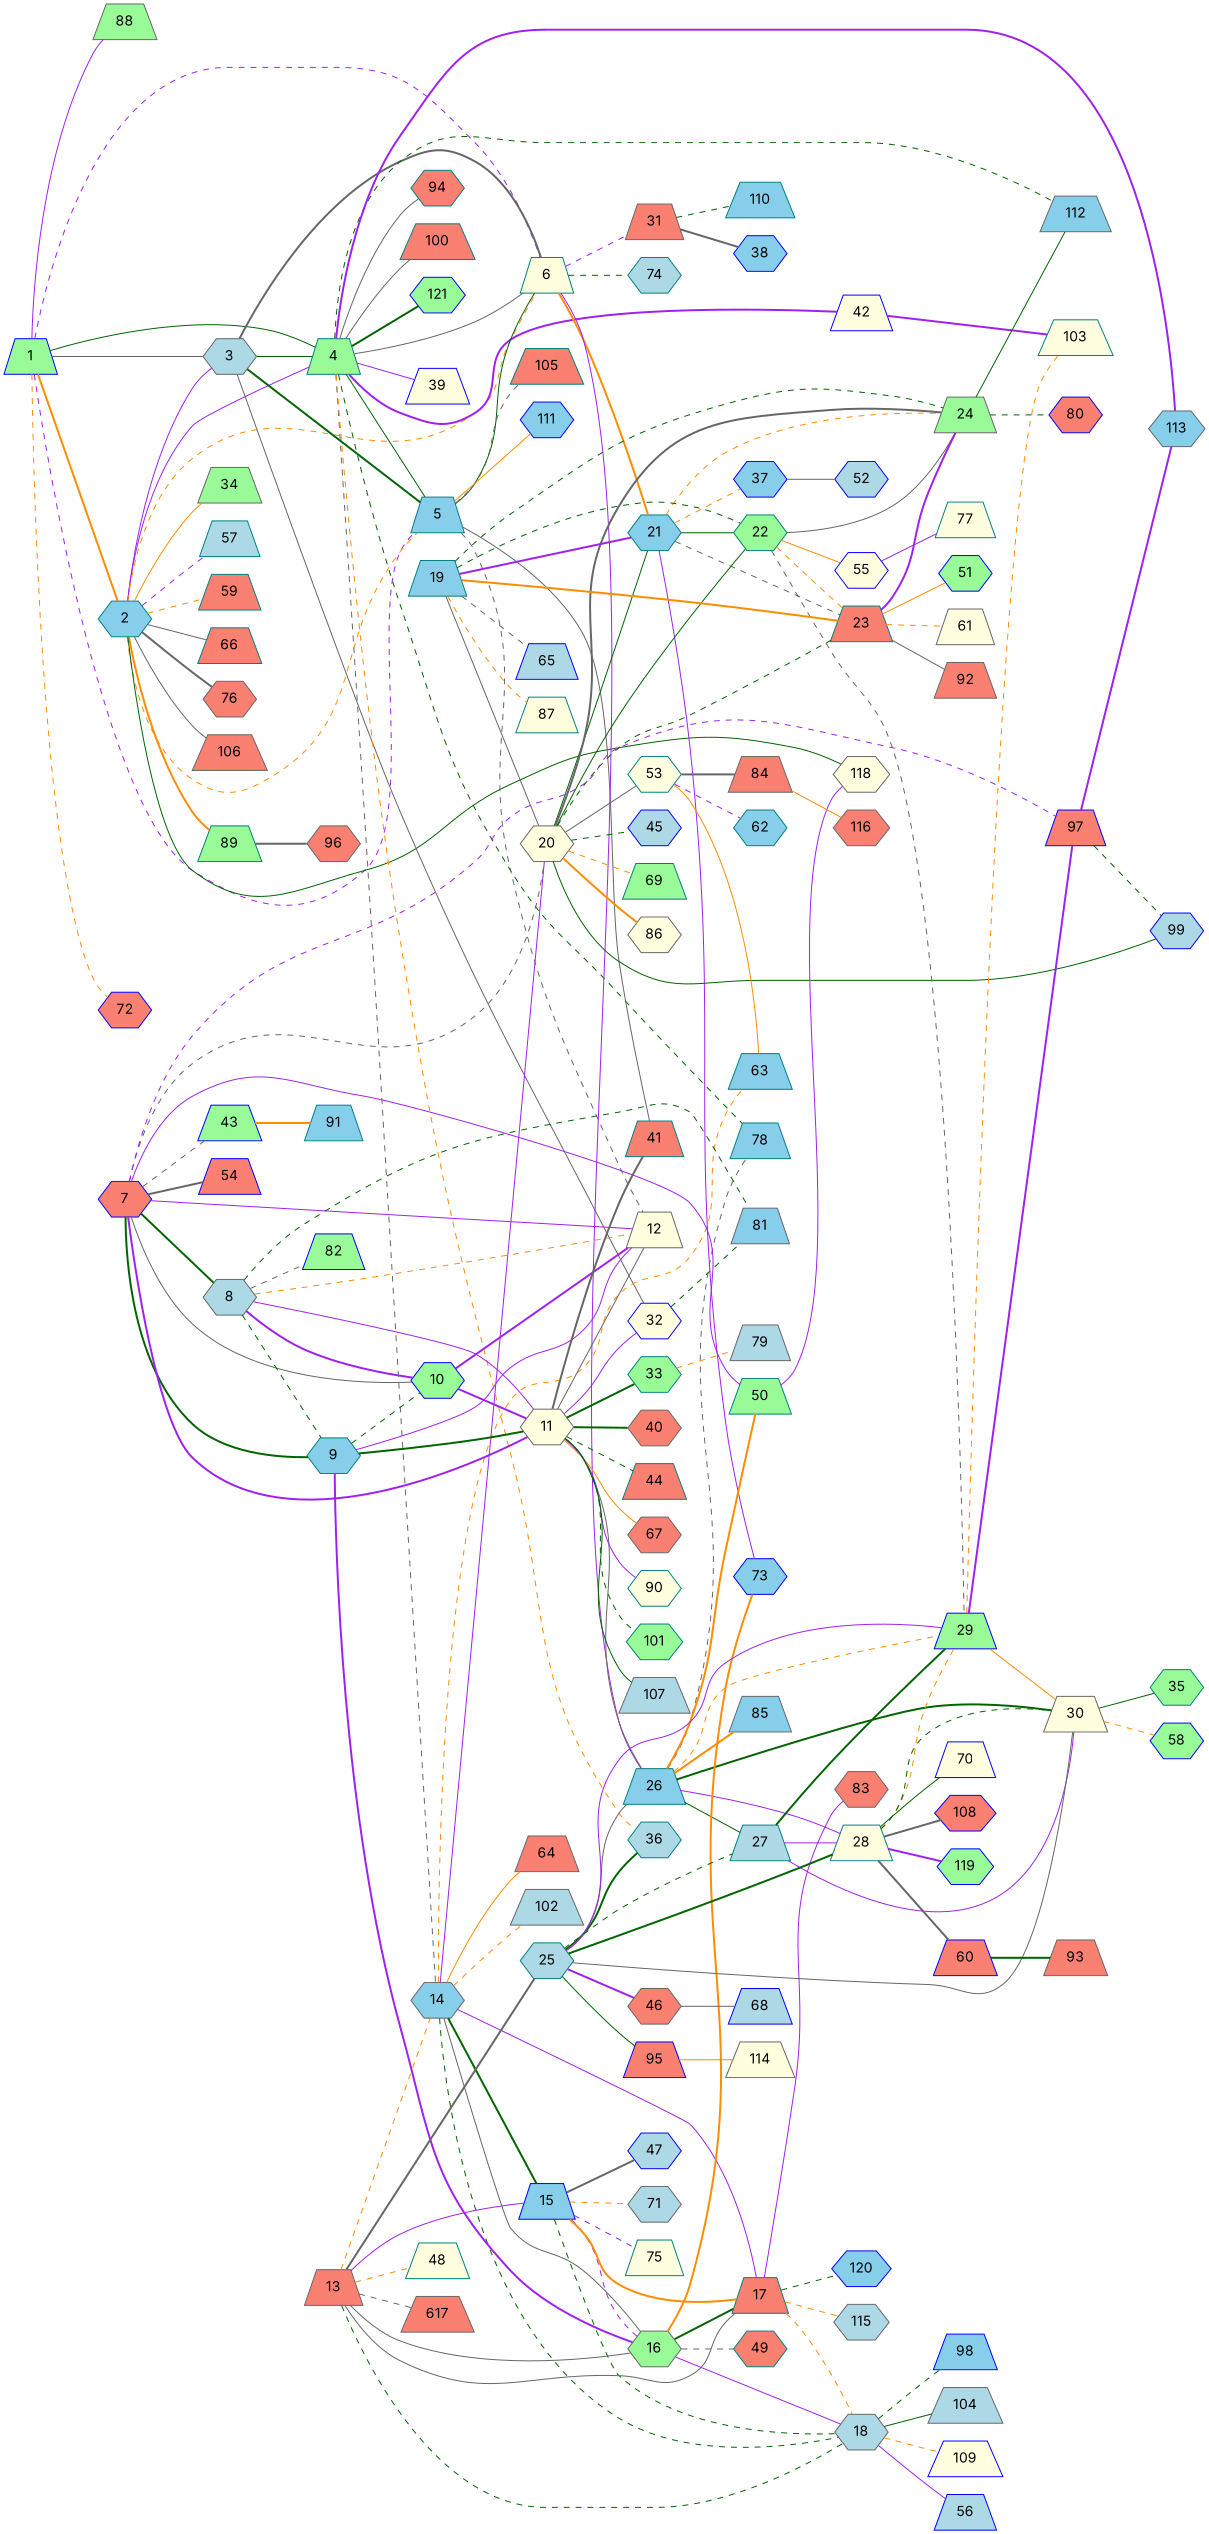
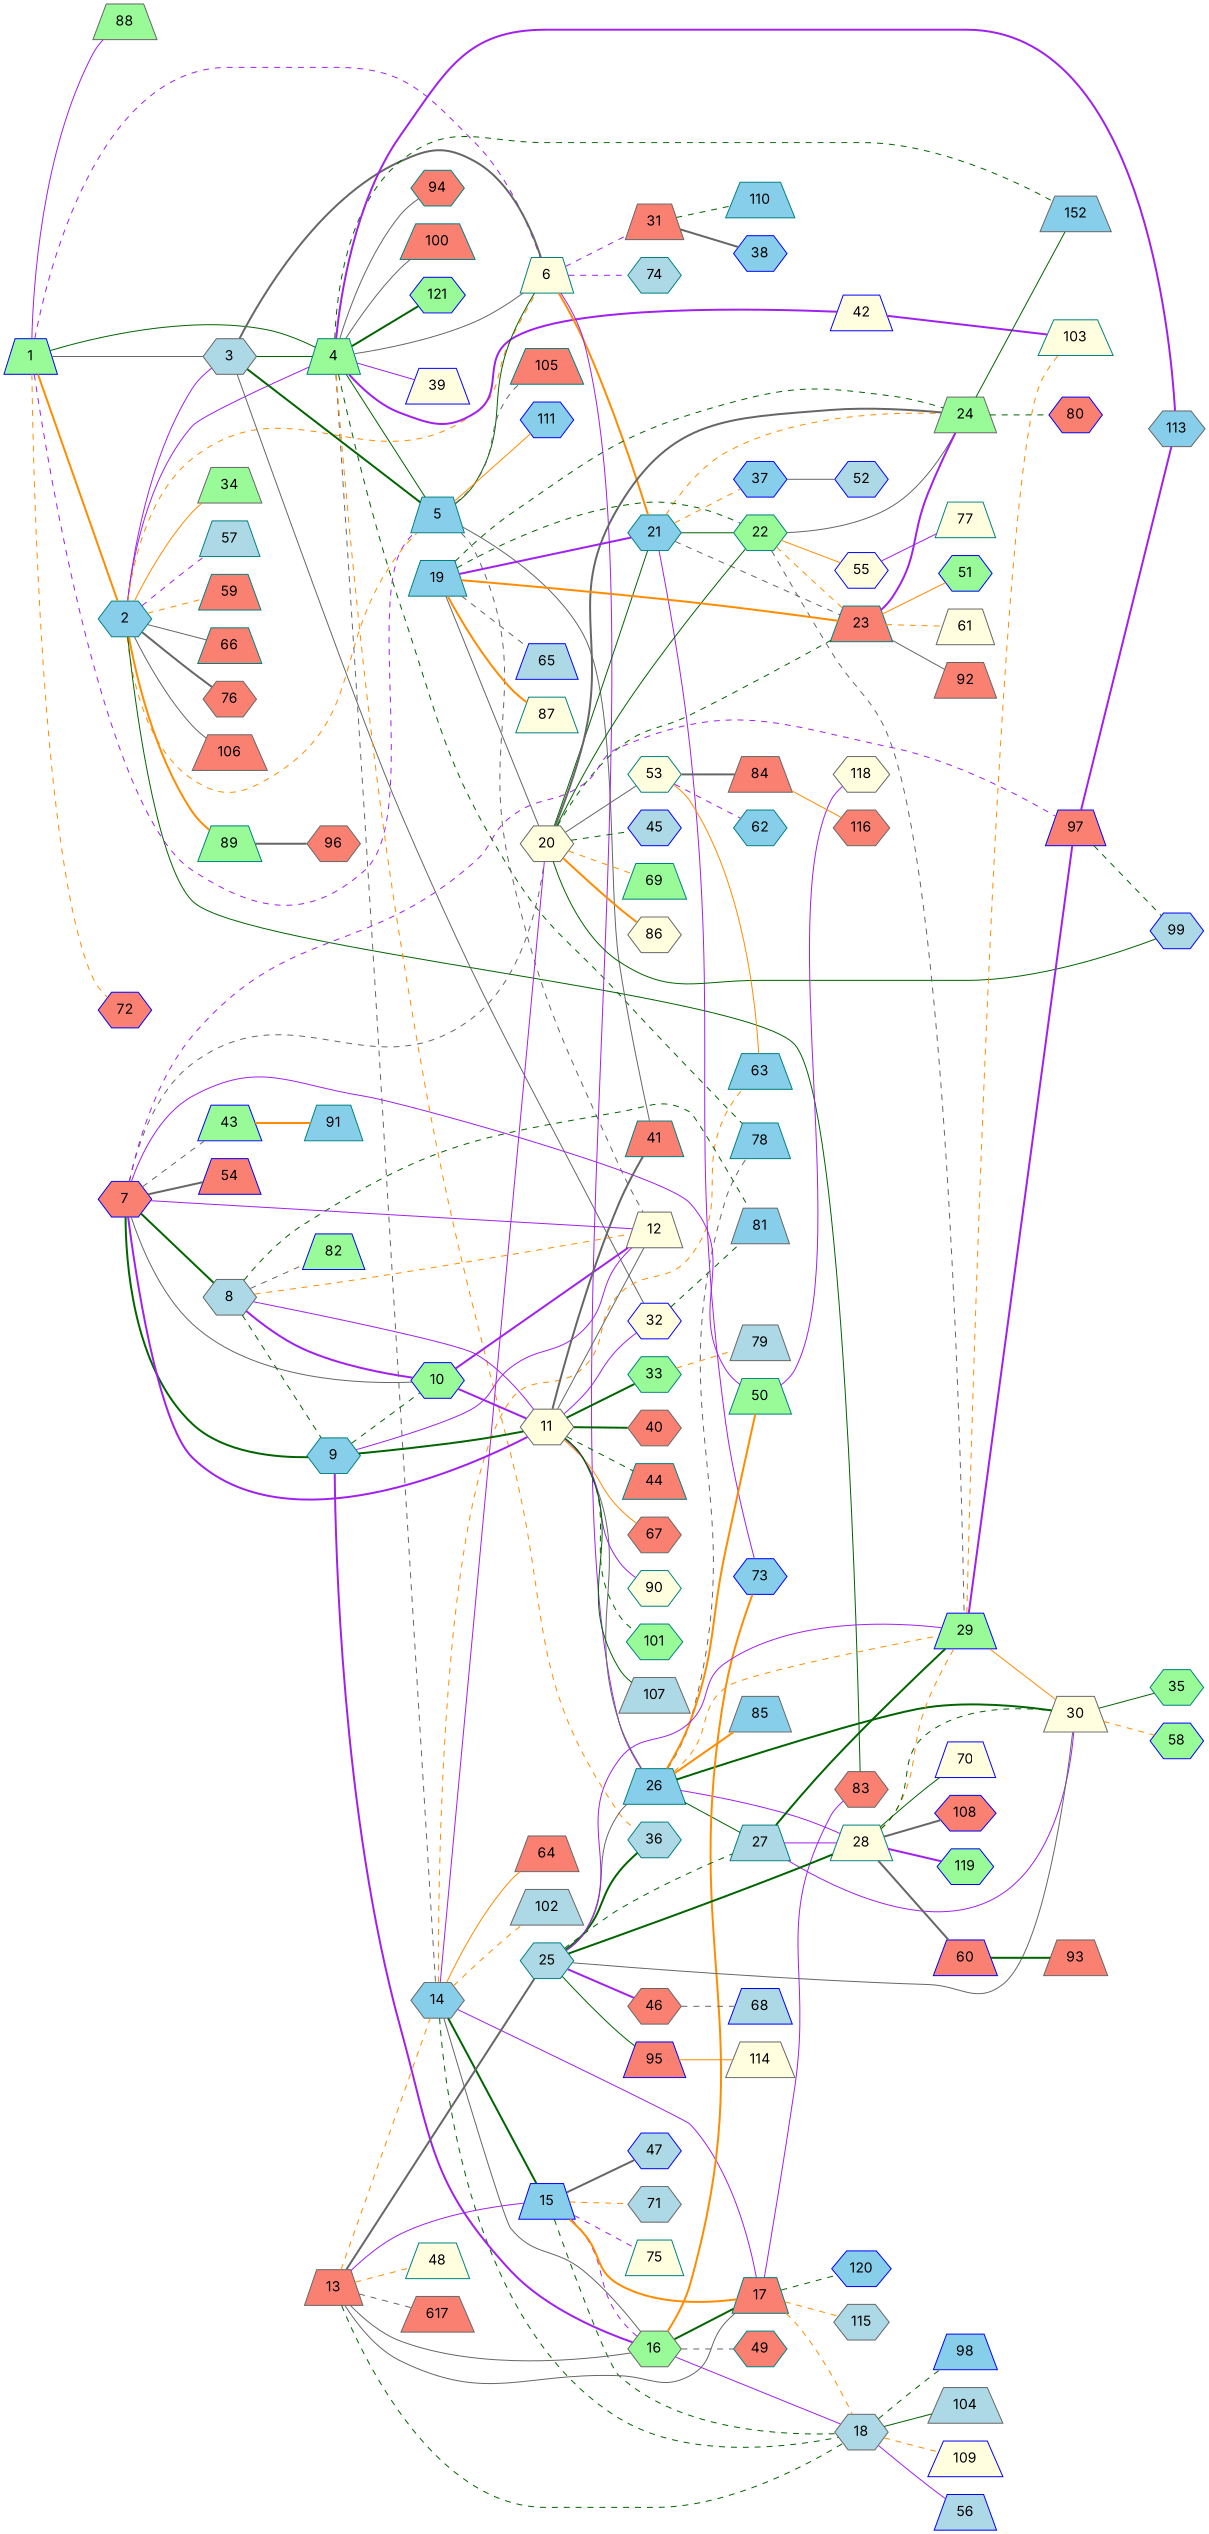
  graph {
    fontname=Inter
    rankdir=LR
    node [color=teal fillcolor=salmon fontname=Inter shape=trapezium style=filled]
    edge [color=darkgreen fontname=Inter style=solid]
    1 [color=blue fillcolor=palegreen]
    2 [fillcolor=skyblue shape=hexagon]
    3 [color=gray40 fillcolor=lightblue shape=hexagon]
    4 [fillcolor=palegreen]
    5 [fillcolor=skyblue]
    6 [fillcolor=lightyellow]
    72 [color=blue shape=hexagon]
    88 [color=gray40 fillcolor=palegreen]
    34 [color=gray40 fillcolor=palegreen]
    57 [fillcolor=lightblue]
    59
    66
    76 [color=gray40 shape=hexagon]
    89 [fillcolor=palegreen]
    106 [color=gray40]
    118 [color=gray40 fillcolor=lightyellow shape=hexagon]
    32 [color=blue fillcolor=lightyellow shape=hexagon]
    14 [color=gray40 fillcolor=skyblue shape=hexagon]
    36 [fillcolor=lightblue shape=hexagon]
    39 [color=blue fillcolor=lightyellow]
    42 [color=blue fillcolor=lightyellow]
    78 [fillcolor=skyblue]
    94 [shape=hexagon]
    100
-   112 [color=gray40 fillcolor=skyblue]
+   112 [color=gray40 fillcolor=skyblue label=152]
    113 [color=gray40 fillcolor=skyblue shape=hexagon]
    121 [color=blue fillcolor=palegreen shape=hexagon]
    12 [color=gray40 fillcolor=lightyellow]
    41
    105
    111 [color=blue fillcolor=skyblue shape=hexagon]
    21 [fillcolor=skyblue shape=hexagon]
    26 [fillcolor=skyblue]
    31 [color=gray40]
    74 [fillcolor=lightblue shape=hexagon]
    96 [color=gray40 shape=hexagon]
    81 [color=gray40 fillcolor=skyblue]
    20 [color=gray40 fillcolor=lightyellow shape=hexagon]
    16 [color=gray40 fillcolor=palegreen shape=hexagon]
    15 [color=blue fillcolor=skyblue]
    17
    18 [color=gray40 fillcolor=lightblue shape=hexagon]
    63 [fillcolor=skyblue]
    64 [color=gray40]
    102 [color=gray40 fillcolor=lightblue]
    103 [fillcolor=lightyellow]
    73 [color=blue fillcolor=skyblue shape=hexagon]
    22 [fillcolor=palegreen shape=hexagon]
    23
    24 [color=gray40 fillcolor=palegreen]
    37 [color=blue fillcolor=skyblue shape=hexagon]
    50 [fillcolor=palegreen]
    29 [color=blue fillcolor=palegreen]
    27 [fillcolor=lightblue]
    28 [fillcolor=lightyellow]
    30 [color=gray40 fillcolor=lightyellow]
    85 [color=gray40 fillcolor=skyblue]
    38 [color=blue fillcolor=skyblue shape=hexagon]
    110 [fillcolor=skyblue]
    7 [color=blue shape=hexagon]
    8 [color=gray40 fillcolor=lightblue shape=hexagon]
    9 [fillcolor=skyblue shape=hexagon]
    10 [color=blue fillcolor=palegreen shape=hexagon]
    11 [color=gray40 fillcolor=lightyellow shape=hexagon]
    43 [color=blue fillcolor=palegreen]
    54 [color=blue]
    97 [color=blue]
    82 [color=blue fillcolor=palegreen]
    33 [fillcolor=palegreen shape=hexagon]
    40 [color=gray40 shape=hexagon]
    44
    67 [color=gray40 shape=hexagon]
    90 [fillcolor=lightyellow shape=hexagon]
    101 [fillcolor=palegreen shape=hexagon]
    107 [color=gray40 fillcolor=lightblue]
    45 [color=blue fillcolor=lightblue shape=hexagon]
    53 [fillcolor=lightyellow shape=hexagon]
    69 [fillcolor=palegreen]
    86 [color=gray40 fillcolor=lightyellow shape=hexagon]
    99 [color=blue fillcolor=lightblue shape=hexagon]
    91 [fillcolor=skyblue]
    49 [shape=hexagon]
    79 [color=gray40 fillcolor=lightblue]
    13 [color=gray40]
    25 [fillcolor=lightblue shape=hexagon]
    48 [fillcolor=lightyellow]
    n87 [color=gray40 label=617]
    47 [color=blue fillcolor=lightblue shape=hexagon]
    71 [color=gray40 fillcolor=lightblue shape=hexagon]
    75 [fillcolor=lightyellow]
    83 [color=gray40 shape=hexagon]
    115 [color=gray40 fillcolor=lightblue shape=hexagon]
    120 [color=blue fillcolor=skyblue shape=hexagon]
    56 [color=blue fillcolor=lightblue]
    98 [color=blue fillcolor=skyblue]
    104 [color=gray40 fillcolor=lightblue]
    109 [color=blue fillcolor=lightyellow]
    46 [color=gray40 shape=hexagon]
    95 [color=blue]
    19 [fillcolor=skyblue]
    65 [color=blue fillcolor=lightblue]
    87 [fillcolor=lightyellow]
    55 [color=blue fillcolor=lightyellow shape=hexagon]
    51 [color=blue fillcolor=palegreen shape=hexagon]
    61 [color=gray40 fillcolor=lightyellow]
    92 [color=gray40]
    80 [color=blue shape=hexagon]
    62 [fillcolor=skyblue shape=hexagon]
    84 [color=gray40]
    52 [color=blue fillcolor=lightblue shape=hexagon]
    77 [fillcolor=lightyellow]
    60 [color=blue]
    70 [color=blue fillcolor=lightyellow]
    108 [color=blue shape=hexagon]
    119 [color=blue fillcolor=palegreen shape=hexagon]
    35 [fillcolor=palegreen shape=hexagon]
    58 [color=blue fillcolor=palegreen shape=hexagon]
    68 [color=blue fillcolor=lightblue]
    114 [color=gray40 fillcolor=lightyellow]
    93 [color=gray40]
    116 [color=gray40 shape=hexagon]
    1 -- 2 [color=darkorange style=bold]
    1 -- 3 [color=gray40]
    1 -- 4
    1 -- 5 [color=purple style=dashed]
    1 -- 6 [color=purple style=dashed]
    1 -- 72 [color=darkorange style=dashed]
    1 -- 88 [color=purple]
    2 -- 3 [color=purple]
    2 -- 4 [color=purple]
    2 -- 5 [color=darkorange style=dashed]
    2 -- 6 [color=darkorange style=dashed]
    2 -- 34 [color=darkorange]
    2 -- 57 [color=purple style=dashed]
    2 -- 59 [color=darkorange style=dashed]
    2 -- 66 [color=gray40]
    2 -- 76 [color=gray40 style=bold]
    2 -- 89 [color=darkorange style=bold]
    2 -- 106 [color=gray40]
-   2 -- 118
+   2 -- 83
    3 -- 4
    3 -- 5 [style=bold]
    3 -- 6 [color=gray40 style=bold]
    3 -- 32 [color=gray40]
    4 -- 5
    4 -- 6 [color=gray40]
    4 -- 14 [color=gray40 style=dashed]
    4 -- 36 [color=darkorange style=dashed]
    4 -- 39 [color=purple]
    4 -- 42 [color=purple style=bold]
    4 -- 78 [style=dashed]
    4 -- 94 [color=gray40]
    4 -- 100 [color=gray40]
    4 -- 112 [style=dashed]
    4 -- 113 [color=purple style=bold]
    4 -- 121 [style=bold]
    5 -- 6
    5 -- 12 [color=gray40 style=dashed]
    5 -- 41 [color=gray40]
    5 -- 105 [color=gray40 style=dashed]
    5 -- 111 [color=darkorange]
    6 -- 21 [color=darkorange style=bold]
    6 -- 26 [color=purple]
    6 -- 31 [color=purple style=dashed]
-   6 -- 74 [style=dashed]
+   6 -- 74 [color=purple style=dashed]
    89 -- 96 [color=gray40 style=bold]
    32 -- 81 [style=dashed]
    14 -- 20 [color=purple]
    14 -- 16 [color=gray40]
    14 -- 15 [style=bold]
    14 -- 17 [color=purple]
    14 -- 18 [style=dashed]
    14 -- 63 [color=darkorange style=dashed]
    14 -- 64 [color=darkorange]
    14 -- 102 [color=darkorange style=dashed]
    42 -- 103 [color=purple style=bold]
    21 -- 73 [color=purple]
    21 -- 22
    21 -- 23 [color=gray40 style=dashed]
    21 -- 24 [color=darkorange style=dashed]
    21 -- 37 [color=darkorange style=dashed]
    26 -- 78 [color=gray40 style=dashed]
    26 -- 50 [color=darkorange style=bold]
    26 -- 29 [color=darkorange style=dashed]
    26 -- 27
    26 -- 28 [color=purple]
    26 -- 30 [style=bold]
    26 -- 85 [color=darkorange style=bold]
    31 -- 38 [color=gray40 style=bold]
    31 -- 110 [style=dashed]
    20 -- 21
    20 -- 22
    20 -- 23 [style=dashed]
    20 -- 24 [color=gray40 style=bold]
    20 -- 45 [style=dashed]
    20 -- 53 [color=gray40]
    20 -- 69 [color=darkorange style=dashed]
    20 -- 86 [color=darkorange style=bold]
    20 -- 99
    16 -- 17 [style=bold]
    16 -- 18 [color=purple]
    16 -- 73 [color=darkorange style=bold]
    16 -- 49 [color=gray40 style=dashed]
    15 -- 16 [color=purple style=dashed]
    15 -- 17 [color=darkorange style=bold]
    15 -- 18 [style=dashed]
    15 -- 47 [color=gray40 style=bold]
    15 -- 71 [color=darkorange style=dashed]
    15 -- 75 [color=purple style=dashed]
    17 -- 18 [color=darkorange style=dashed]
    17 -- 83 [color=purple]
    17 -- 115 [color=darkorange style=dashed]
    17 -- 120 [style=dashed]
    18 -- 56 [color=purple]
    18 -- 98 [style=dashed]
    18 -- 104
    18 -- 109 [color=darkorange style=dashed]
    22 -- 23 [color=darkorange style=dashed]
    22 -- 24 [color=gray40]
    22 -- 29 [color=gray40 style=dashed]
    22 -- 55 [color=darkorange]
    23 -- 24 [color=purple style=bold]
    23 -- 51 [color=darkorange]
    23 -- 61 [color=darkorange style=dashed]
    23 -- 92 [color=gray40]
    24 -- 112
    24 -- 80 [style=dashed]
    37 -- 52 [color=gray40]
    50 -- 118 [color=purple]
    29 -- 103 [color=darkorange style=dashed]
    29 -- 30 [color=darkorange]
    29 -- 97 [color=purple style=bold]
    27 -- 29 [style=bold]
    27 -- 28 [color=purple]
    27 -- 30 [color=purple]
    28 -- 29 [color=darkorange style=dashed]
    28 -- 30 [style=dashed]
    28 -- 60 [color=gray40 style=bold]
    28 -- 70
    28 -- 108 [color=gray40 style=bold]
    28 -- 119 [color=purple style=bold]
    30 -- 35
    30 -- 58 [color=darkorange style=dashed]
    7 -- 12 [color=purple]
    7 -- 20 [color=gray40 style=dashed]
    7 -- 50 [color=purple]
    7 -- 8 [style=bold]
    7 -- 9 [style=bold]
    7 -- 10 [color=gray40]
    7 -- 11 [color=purple style=bold]
    7 -- 43 [color=gray40 style=dashed]
    7 -- 54 [color=gray40 style=bold]
    7 -- 97 [color=purple style=dashed]
    8 -- 12 [color=darkorange style=dashed]
    8 -- 81 [style=dashed]
    8 -- 9 [style=dashed]
    8 -- 10 [color=purple style=bold]
    8 -- 11 [color=purple]
    8 -- 82 [color=gray40 style=dashed]
    9 -- 12 [color=purple]
    9 -- 16 [color=purple style=bold]
    9 -- 10 [style=dashed]
    9 -- 11 [style=bold]
    10 -- 12 [color=purple style=bold]
    10 -- 11 [color=purple style=bold]
    11 -- 32 [color=purple]
    11 -- 12 [color=gray40]
    11 -- 41 [color=gray40 style=bold]
    11 -- 26 [color=gray40]
    11 -- 33 [style=bold]
    11 -- 40 [style=bold]
    11 -- 44 [style=dashed]
    11 -- 67 [color=darkorange]
    11 -- 90 [color=purple]
    11 -- 101 [style=dashed]
    11 -- 107
    43 -- 91 [color=darkorange style=bold]
    97 -- 113 [color=purple style=bold]
    97 -- 99 [style=dashed]
    33 -- 79 [color=darkorange style=dashed]
    53 -- 63 [color=darkorange]
    53 -- 62 [color=purple style=dashed]
    53 -- 84 [color=gray40 style=bold]
    13 -- 14 [color=darkorange style=dashed]
    13 -- 16 [color=gray40]
    13 -- 15 [color=purple]
    13 -- 17 [color=gray40]
    13 -- 18 [style=dashed]
    13 -- 25 [color=gray40 style=bold]
    13 -- 48 [color=darkorange style=dashed]
    13 -- n87 [color=gray40 style=dashed]
    25 -- 36 [style=bold]
    25 -- 26 [color=gray40]
    25 -- 29 [color=purple]
    25 -- 27 [style=dashed]
    25 -- 28 [style=bold]
    25 -- 30 [color=gray40]
    25 -- 46 [color=purple style=bold]
    25 -- 95
-   46 -- 68 [color=gray40]
+   46 -- 68 [color=gray40 style=dashed]
    95 -- 114 [color=darkorange]
    19 -- 21 [color=purple style=bold]
    19 -- 20 [color=gray40]
    19 -- 22 [style=dashed]
    19 -- 23 [color=darkorange style=bold]
    19 -- 24 [style=dashed]
    19 -- 65 [color=gray40 style=dashed]
-   19 -- 87 [color=darkorange style=dashed]
+   19 -- 87 [color=darkorange style=bold]
    55 -- 77 [color=purple]
    84 -- 116 [color=darkorange]
    60 -- 93 [style=bold]
  }
